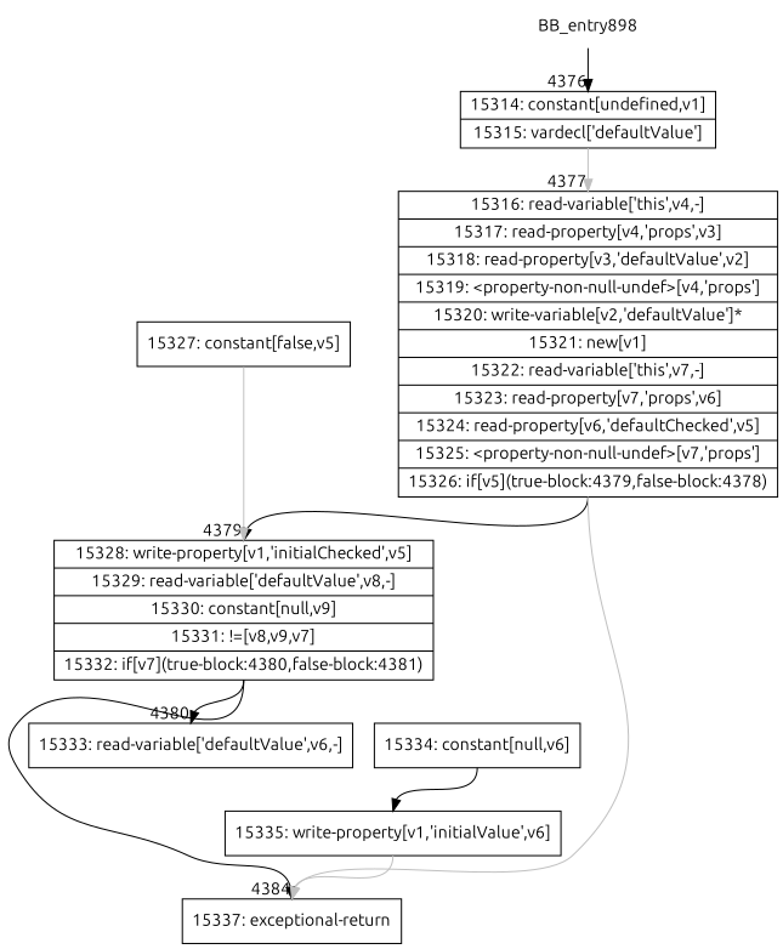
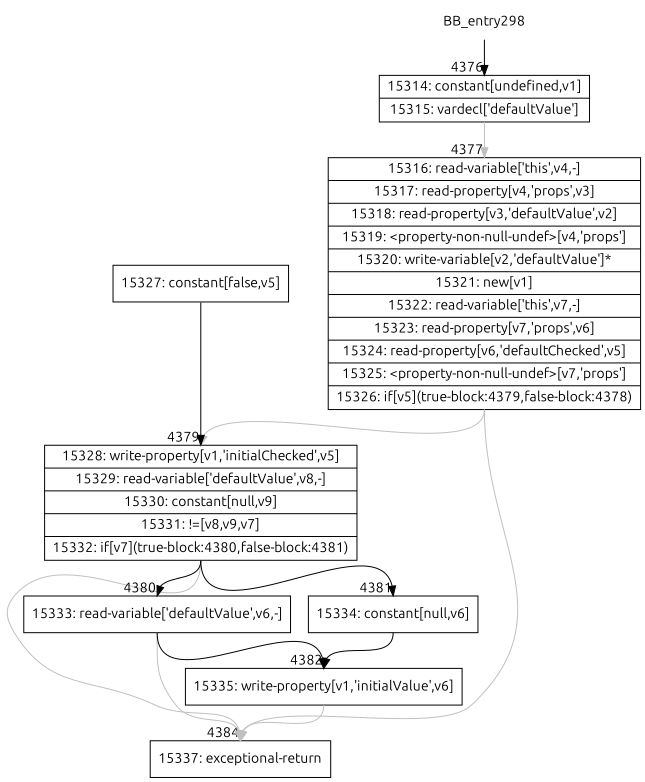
  digraph {
    fontname=Ubuntu
    rankdir=TD
    node [fontname=Ubuntu shape=record]
    edge [fontname=Ubuntu headport=n tailport=s]
-   BB_entry298 [shape=none label=BB_entry898]
+   BB_entry298 [shape=none]
    n2 [label="{15314: constant[undefined,v1]|15315: vardecl['defaultValue']}"]
    n3 [label="{15316: read-variable['this',v4,-]|15317: read-property[v4,'props',v3]|15318: read-property[v3,'defaultValue',v2]|15319: \<property-non-null-undef\>[v4,'props']|15320: write-variable[v2,'defaultValue']*|15321: new[v1]|15322: read-variable['this',v7,-]|15323: read-property[v7,'props',v6]|15324: read-property[v6,'defaultChecked',v5]|15325: \<property-non-null-undef\>[v7,'props']|15326: if[v5](true-block:4379,false-block:4378)}"]
    n4 [label="{15328: write-property[v1,'initialChecked',v5]|15329: read-variable['defaultValue',v8,-]|15330: constant[null,v9]|15331: !=[v8,v9,v7]|15332: if[v7](true-block:4380,false-block:4381)}"]
    n5 [label="{15337: exceptional-return}"]
    n6 [label="{15333: read-variable['defaultValue',v6,-]}"]
    n7 [label="{15334: constant[null,v6]}"]
    n8 [label="{15327: constant[false,v5]}"]
    n9 [label="{15335: write-property[v1,'initialValue',v6]}"]
    BB_entry298 -> n2 [headlabel="    4376"]
    n2 -> n3 [color=gray headlabel="      4377"]
-   n3 -> n4 [headlabel="      4379"]
+   n3 -> n4 [headlabel="      4379" color=gray]
    n3 -> n5 [color=gray headlabel="      4384"]
-   n4 -> n5 [color=black]
+   n4 -> n5 [color=gray]
    n4 -> n6 [headlabel="      4380"]
+   n4 -> n7 [headlabel="      4381"]
+   n6 -> n5 [color=gray]
+   n6 -> n9 [headlabel="      4382"]
    n7 -> n9
-   n8 -> n4 [color=gray]
+   n8 -> n4
    n9 -> n5 [color=gray]
  }
